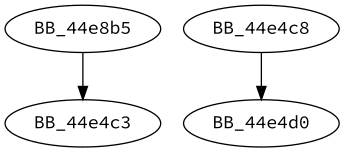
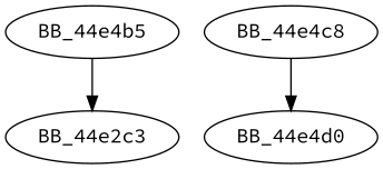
  digraph {
    fontname="Source Code Pro"
    node [fontname="Source Code Pro"]
    edge [fontname="Source Code Pro"]
-   BB_44e4b5 [label=BB_44e8b5]
-   BB_44e4c3
+   BB_44e4b5
+   BB_44e4c3 [label=BB_44e2c3]
    BB_44e4c8
    BB_44e4d0
    BB_44e4b5 -> BB_44e4c3
    BB_44e4c8 -> BB_44e4d0
  }
